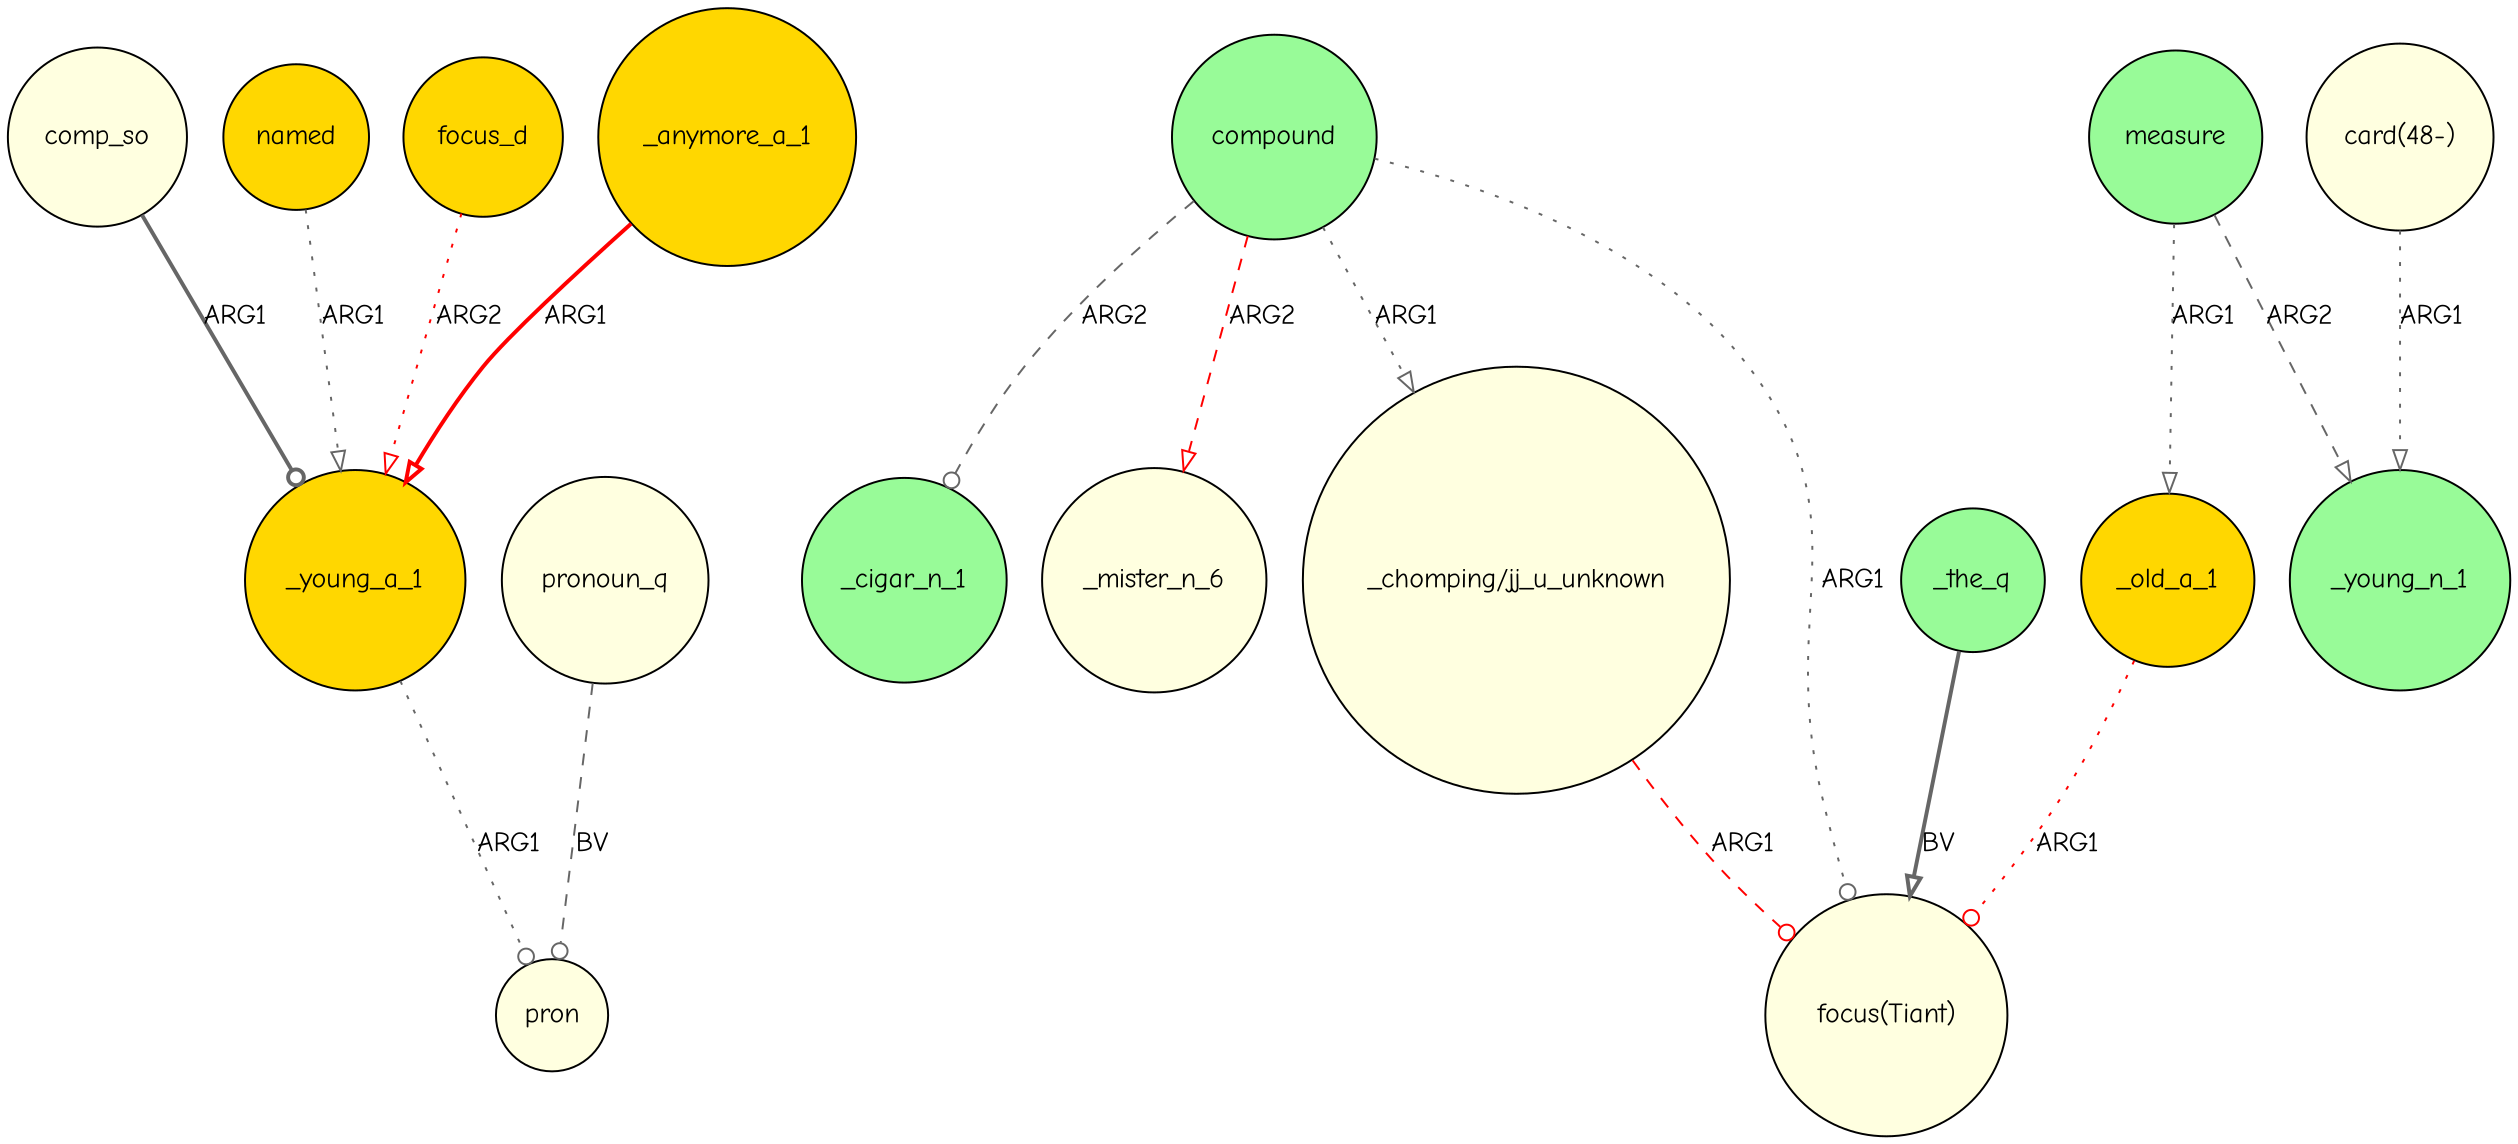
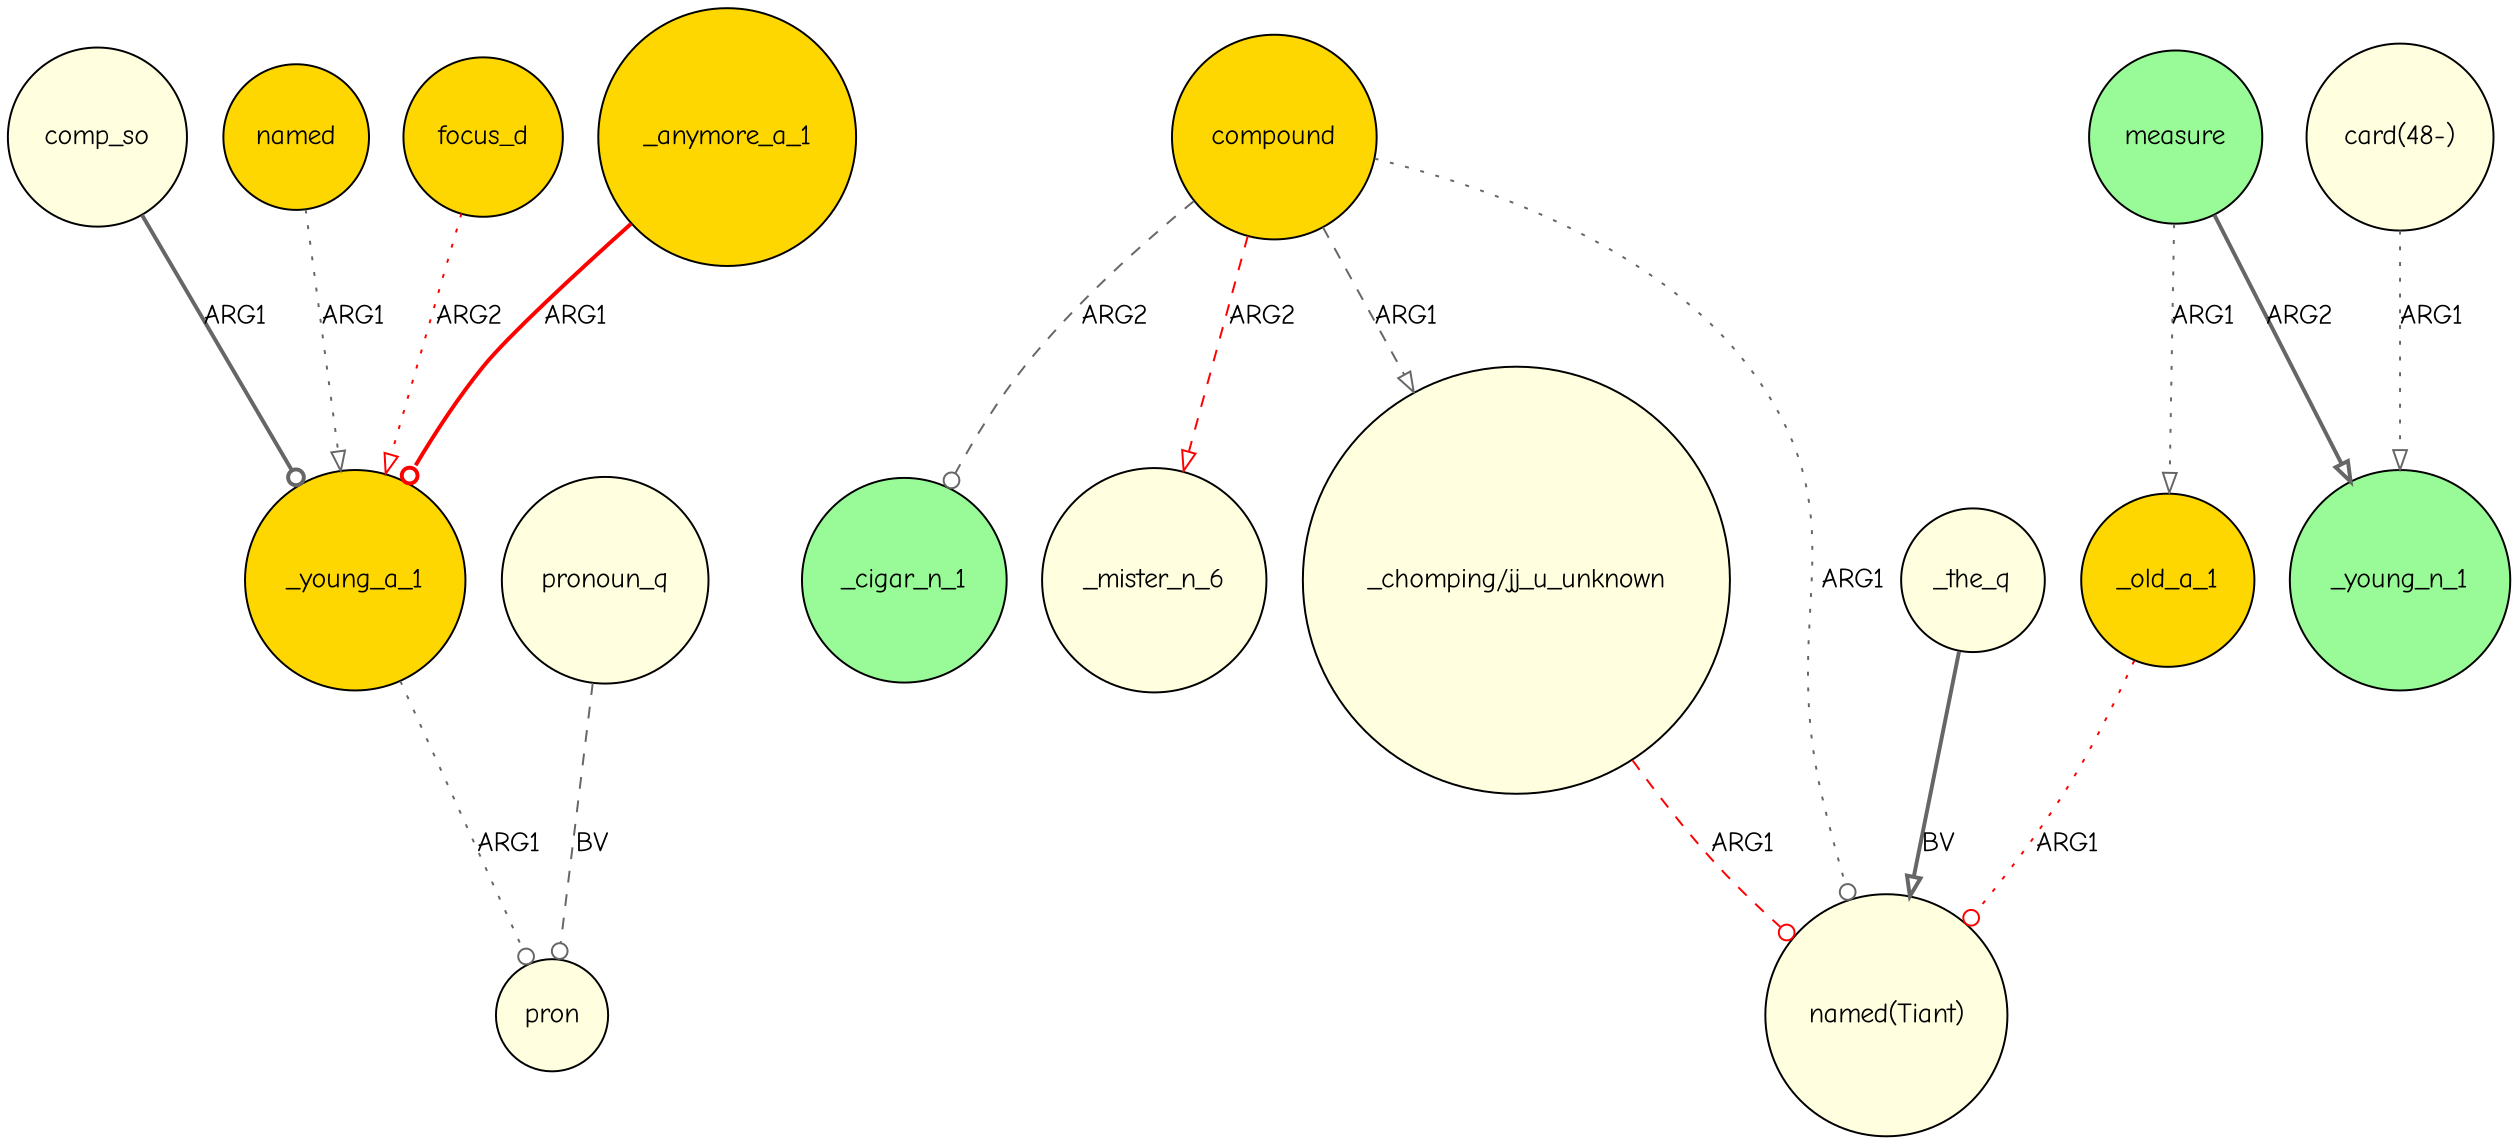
  digraph {
    fontname="Comic Neue"
    node [fillcolor=lightyellow fontname="Comic Neue" shape=circle style=filled]
    edge [arrowhead=onormal color=gray40 fontname="Comic Neue" style=dotted]
    pron
    _young_a_1 [fillcolor=gold]
    n3 [label=_mister_n_6]
-   compound [fillcolor=palegreen]
+   compound [fillcolor=gold]
    "_chomping/jj_u_unknown"
-   "named(Tiant)" [label="focus(Tiant)"]
+   "named(Tiant)"
    _cigar_n_1 [fillcolor=palegreen]
-   _the_q [fillcolor=palegreen]
+   _the_q
    comp_so
    n10 [fillcolor=palegreen label=_young_n_1]
    measure [fillcolor=palegreen]
    _old_a_1 [fillcolor=gold]
    n13 [fillcolor=gold label=named]
    pronoun_q
    focus_d [fillcolor=gold]
    _anymore_a_1 [fillcolor=gold]
    "card(48-)"
    _young_a_1 -> pron [arrowhead=odot label=ARG1]
    compound -> n3 [color=red label=ARG2 style=dashed]
-   compound -> "_chomping/jj_u_unknown" [label=ARG1]
+   compound -> "_chomping/jj_u_unknown" [label=ARG1 style=dashed]
    compound -> "named(Tiant)" [arrowhead=odot label=ARG1]
    compound -> _cigar_n_1 [arrowhead=odot label=ARG2 style=dashed]
    "_chomping/jj_u_unknown" -> "named(Tiant)" [arrowhead=odot color=red label=ARG1 style=dashed]
    _the_q -> "named(Tiant)" [label=BV style=bold]
    comp_so -> _young_a_1 [arrowhead=odot label=ARG1 style=bold]
-   measure -> n10 [label=ARG2 style=dashed]
+   measure -> n10 [label=ARG2 style=bold]
    measure -> _old_a_1 [label=ARG1]
    _old_a_1 -> "named(Tiant)" [arrowhead=odot color=red label=ARG1]
    n13 -> _young_a_1 [label=ARG1]
    pronoun_q -> pron [arrowhead=odot label=BV style=dashed]
    focus_d -> _young_a_1 [color=red label=ARG2]
-   _anymore_a_1 -> _young_a_1 [color=red label=ARG1 style=bold]
+   _anymore_a_1 -> _young_a_1 [arrowhead=odot color=red label=ARG1 style=bold]
    "card(48-)" -> n10 [label=ARG1]
  }
